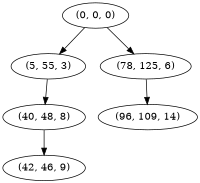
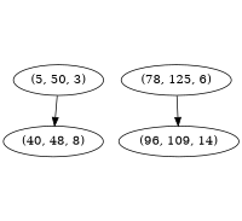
  digraph {
-   "(0, 0, 0)"
-   "(5, 55, 3)"
+   "(5, 55, 3)" [label="(5, 50, 3)"]
    n3 [label="(78, 125, 6)"]
    "(40, 48, 8)"
    n5 [label="(96, 109, 14)"]
-   "(42, 46, 9)"
-   "(0, 0, 0)" -> "(5, 55, 3)"
-   "(0, 0, 0)" -> n3
    "(5, 55, 3)" -> "(40, 48, 8)"
    n3 -> n5
-   "(40, 48, 8)" -> "(42, 46, 9)"
  }
